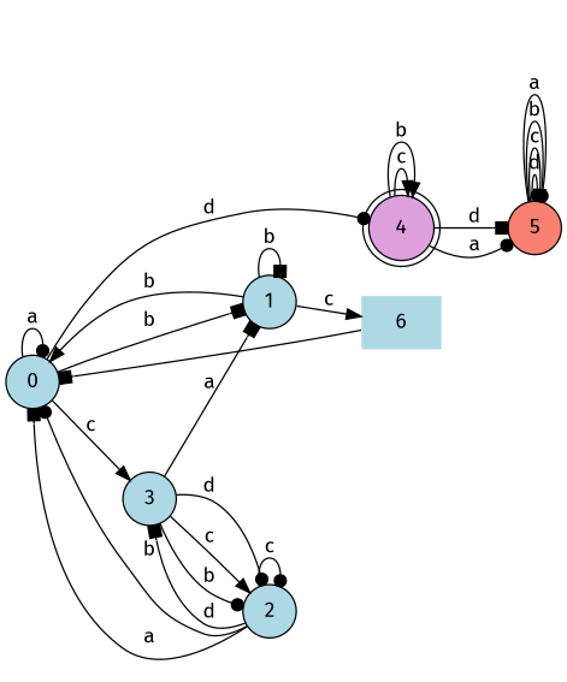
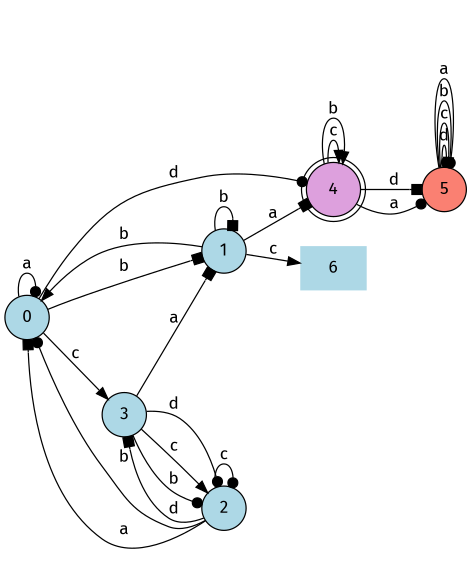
  digraph {
    fontname="Fira Sans"
    rankdir=LR
    node [fillcolor=lightblue fontname="Fira Sans" shape=circle style=filled]
    edge [arrowhead=dot fontname="Fira Sans"]
    n1 [label=0]
    n2 [fillcolor=plum label=4 shape=doublecircle]
    n3 [label=3]
    n4 [label=1]
    n5 [fillcolor=salmon label=5]
    n6 [label=2]
    6 [shape=plaintext]
    n1 -> n1 [label=a]
    n1 -> n2 [label=d]
    n1 -> n3 [arrowhead=normal label=c]
    n1 -> n4 [arrowhead=box label=b]
    n2 -> n2 [arrowhead=normal label=c]
    n2 -> n2 [arrowhead=normal label=b]
    n2 -> n5 [arrowhead=box label=d]
    n2 -> n5 [label=a]
    n3 -> n4 [arrowhead=box label=a]
    n3 -> n6 [label=d]
    n3 -> n6 [arrowhead=normal label=c]
    n3 -> n6 [label=b]
    n4 -> n1 [arrowhead=normal label=b]
+   n4 -> n2 [arrowhead=box label=a]
    n4 -> n4 [arrowhead=box label=b]
    n4 -> 6 [arrowhead=normal label=c]
    n5 -> n5 [label=d]
    n5 -> n5 [arrowhead=box label=c]
    n5 -> n5 [label=b]
    n5 -> n5 [label=a]
    n6 -> n1 [label=b]
    n6 -> n1 [arrowhead=box label=a]
    n6 -> n3 [arrowhead=box label=d]
    n6 -> n6 [label=c]
-   6 -> n1 [arrowhead=box]
  }
